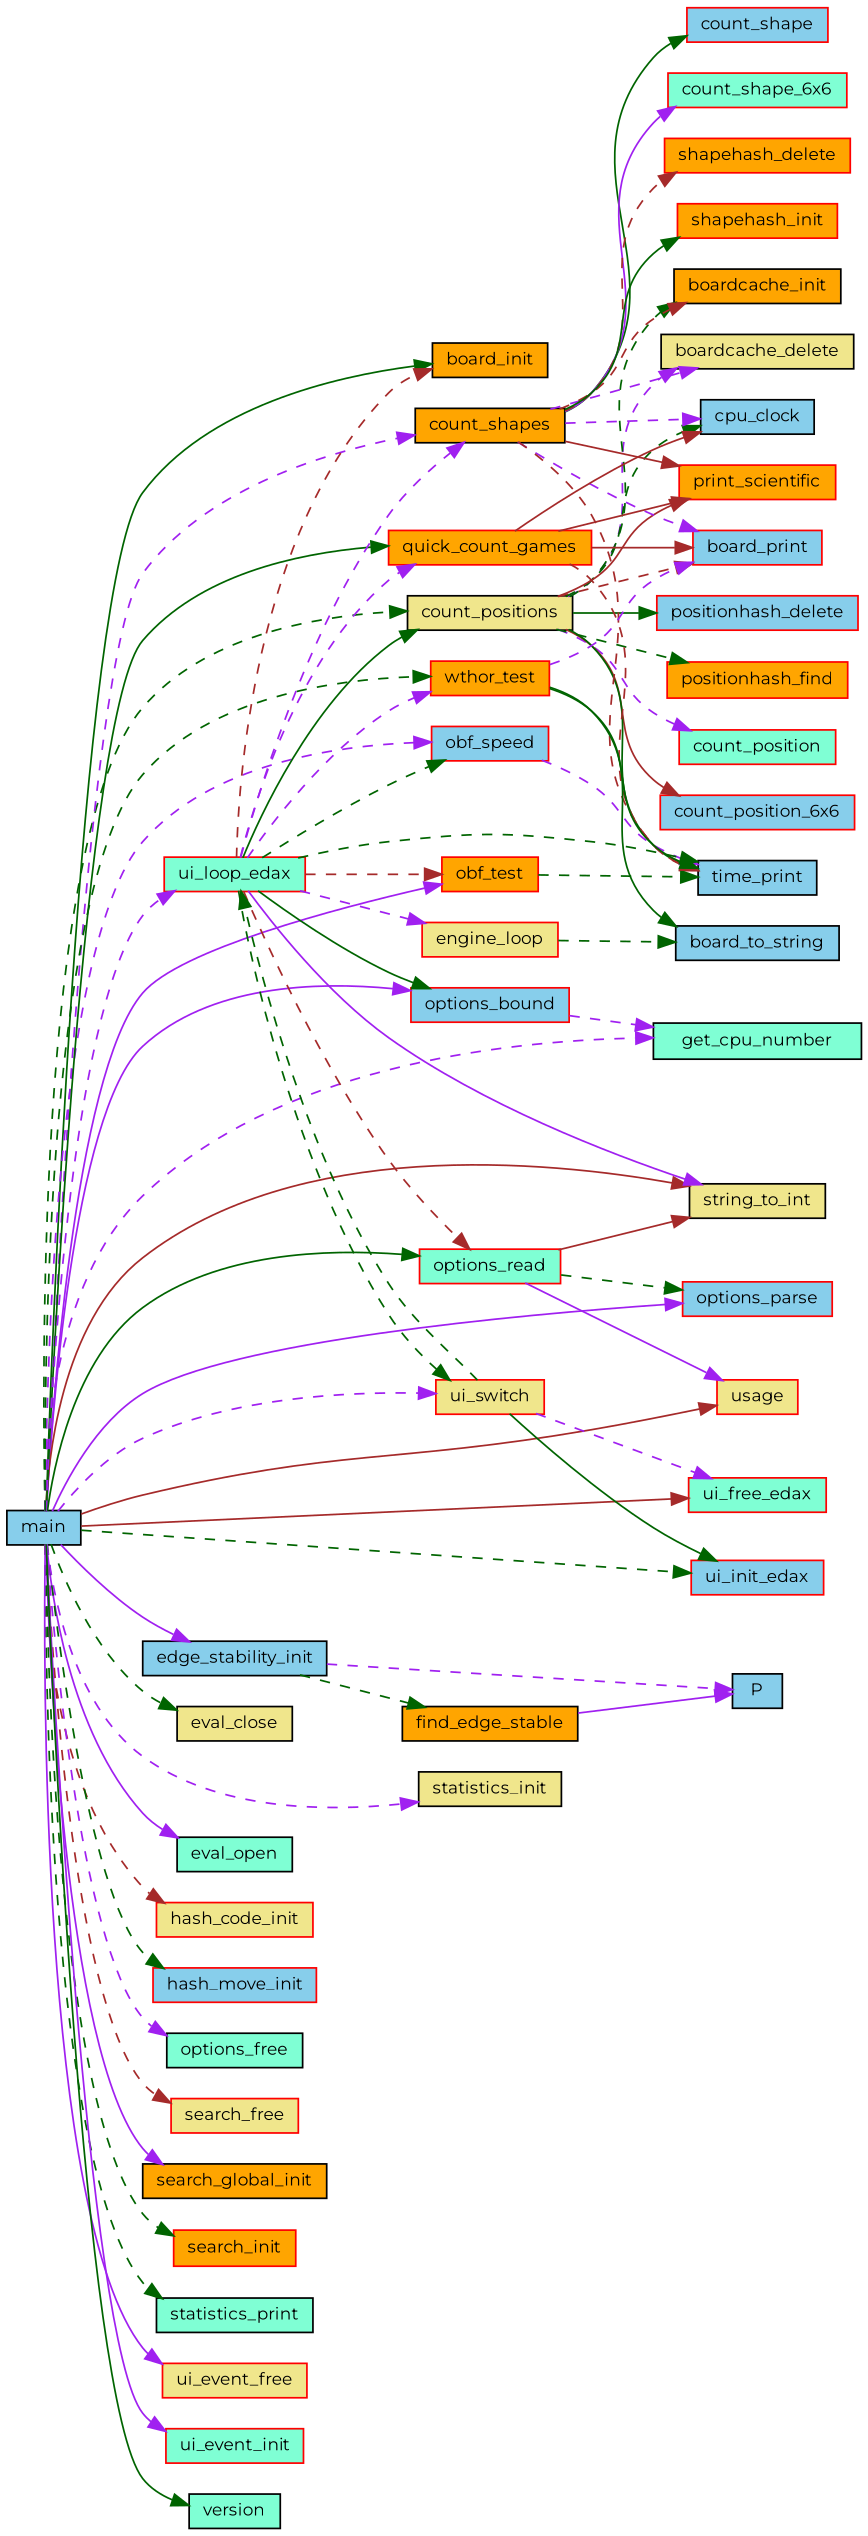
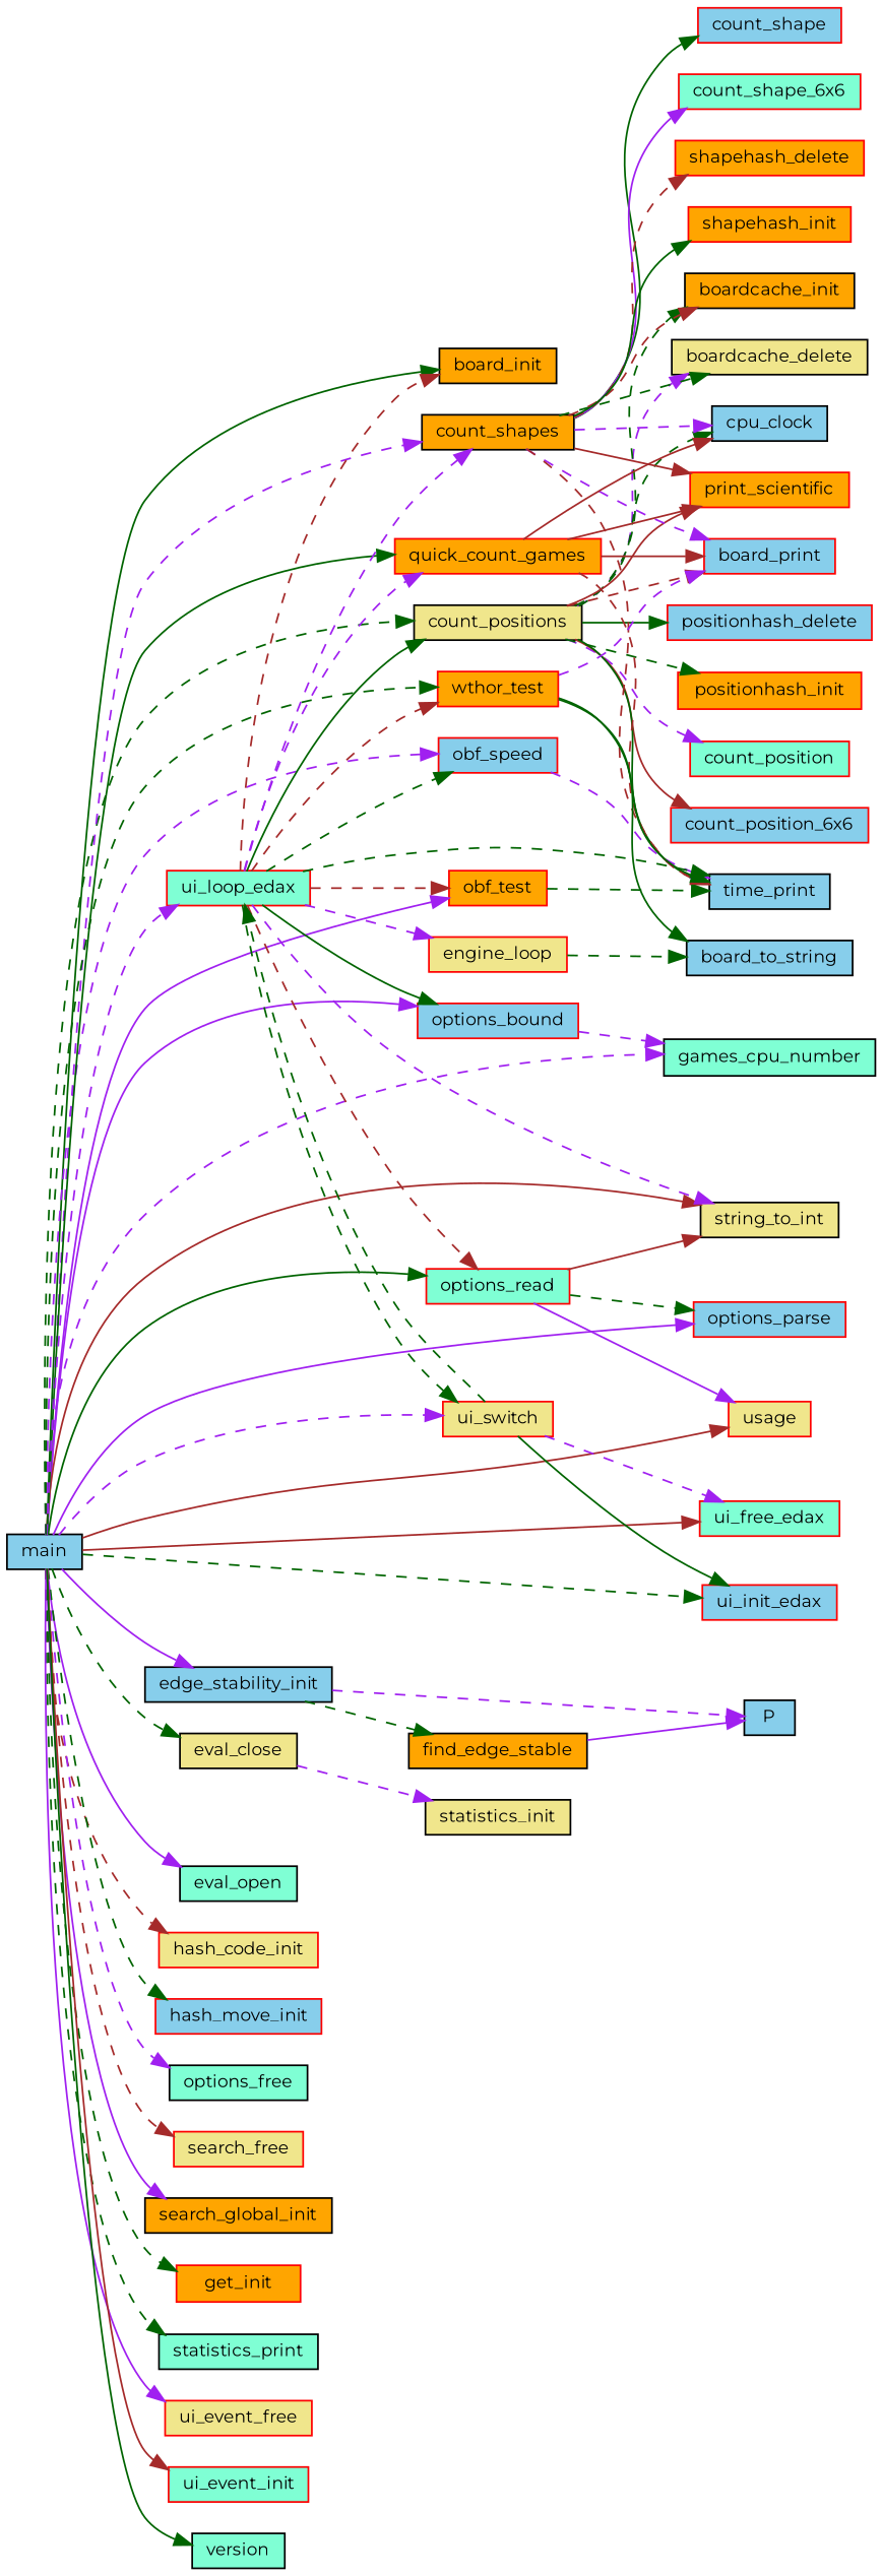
  digraph {
    fontname=Montserrat
    rankdir=LR
    node [color=red fillcolor=skyblue fontname=Montserrat fontsize=10 shape=record style=filled]
    edge [color=darkgreen fontname=Montserrat fontsize=10 labelfontname=FreeSans labelfontsize=10 style=dashed]
    n1 [color=black fontcolor=black height=0.2 label=main width=0.4]
    n2 [color=black fillcolor=orange height=0.2 label=board_init width=0.4]
    n3 [color=black fillcolor=khaki height=0.2 label=count_positions width=0.4]
    n4 [color=black fillcolor=orange height=0.2 label=count_shapes width=0.4]
    n5 [color=black height=0.2 label=edge_stability_init width=0.4]
    n6 [color=black fillcolor=khaki height=0.2 label=eval_close width=0.4]
    n7 [color=black fillcolor=aquamarine height=0.2 label=eval_open width=0.4]
-   n8 [color=black fillcolor=aquamarine height=0.2 label=get_cpu_number width=0.4]
+   n8 [color=black fillcolor=aquamarine height=0.2 label=games_cpu_number width=0.4]
    n9 [fillcolor=khaki height=0.2 label=hash_code_init width=0.4]
    n10 [height=0.2 label=hash_move_init width=0.4]
    n11 [height=0.2 label=obf_speed width=0.4]
    n12 [fillcolor=orange height=0.2 label=obf_test width=0.4]
    n13 [height=0.2 label=options_bound width=0.4]
    n14 [color=black fillcolor=aquamarine height=0.2 label=options_free width=0.4]
    n15 [height=0.2 label=options_parse width=0.4]
    n16 [fillcolor=aquamarine height=0.2 label=options_read width=0.4]
    n17 [color=black fillcolor=khaki height=0.2 label=string_to_int width=0.4]
    n18 [fillcolor=khaki height=0.2 label=usage width=0.4]
    n19 [fillcolor=orange height=0.2 label=quick_count_games width=0.4]
    n20 [fillcolor=khaki height=0.2 label=search_free width=0.4]
    n21 [color=black fillcolor=orange height=0.2 label=search_global_init width=0.4]
-   n22 [fillcolor=orange height=0.2 label=search_init width=0.4]
+   n22 [fillcolor=orange height=0.2 label=get_init width=0.4]
    n23 [color=black fillcolor=khaki height=0.2 label=statistics_init width=0.4]
    n24 [color=black fillcolor=aquamarine height=0.2 label=statistics_print width=0.4]
    n25 [fillcolor=khaki height=0.2 label=ui_event_free width=0.4]
    n26 [fillcolor=aquamarine height=0.2 label=ui_event_init width=0.4]
    n27 [fillcolor=aquamarine height=0.2 label=ui_free_edax width=0.4]
    n28 [height=0.2 label=ui_init_edax width=0.4]
    n29 [fillcolor=aquamarine height=0.2 label=ui_loop_edax width=0.4]
    n30 [fillcolor=khaki height=0.2 label=ui_switch width=0.4]
    n31 [fillcolor=orange height=0.2 label=wthor_test width=0.4]
    n32 [color=black fillcolor=aquamarine height=0.2 label=version width=0.4]
    n33 [height=0.2 label=board_print width=0.4]
    n34 [color=black fillcolor=khaki height=0.2 label=boardcache_delete width=0.4]
    n35 [color=black fillcolor=orange height=0.2 label=boardcache_init width=0.4]
    n36 [fillcolor=aquamarine height=0.2 label=count_position width=0.4]
    n37 [height=0.2 label=count_position_6x6 width=0.4]
    n38 [color=black height=0.2 label=cpu_clock width=0.4]
    n39 [height=0.2 label=positionhash_delete width=0.4]
-   n40 [fillcolor=orange height=0.2 label=positionhash_find width=0.4]
+   n40 [fillcolor=orange height=0.2 label=positionhash_init width=0.4]
    n41 [fillcolor=orange height=0.2 label=print_scientific width=0.4]
    n42 [color=black height=0.2 label=time_print width=0.4]
    n43 [height=0.2 label=count_shape width=0.4]
    n44 [fillcolor=aquamarine height=0.2 label=count_shape_6x6 width=0.4]
    n45 [fillcolor=orange height=0.2 label=shapehash_delete width=0.4]
    n46 [fillcolor=orange height=0.2 label=shapehash_init width=0.4]
    n47 [color=black fillcolor=orange height=0.2 label=find_edge_stable width=0.4]
    n48 [color=black height=0.2 label=P width=0.4]
    n49 [fillcolor=khaki height=0.2 label=engine_loop width=0.4]
    n50 [color=black height=0.2 label=board_to_string width=0.4]
    n1 -> n2 [style=solid]
    n1 -> n3
    n1 -> n4 [color=purple]
    n1 -> n5 [color=purple style=solid]
    n1 -> n6
    n1 -> n7 [color=purple style=solid]
    n1 -> n8 [color=purple]
    n1 -> n9 [color=brown]
    n1 -> n10
    n1 -> n11 [color=purple]
    n1 -> n12 [color=purple style=solid]
    n1 -> n13 [color=purple style=solid]
    n1 -> n14 [color=purple]
    n1 -> n15 [color=purple style=solid]
    n1 -> n16 [style=solid]
    n1 -> n17 [color=brown style=solid]
    n1 -> n18 [color=brown style=solid]
    n1 -> n19 [style=solid]
    n1 -> n20 [color=brown]
    n1 -> n21 [color=purple style=solid]
    n1 -> n22
-   n1 -> n23 [color=purple]
+   n6 -> n23 [color=purple]
    n1 -> n24
    n1 -> n25 [color=purple style=solid]
-   n1 -> n26 [color=purple style=solid]
+   n1 -> n26 [color=brown style=solid]
    n1 -> n27 [color=brown style=solid]
    n1 -> n28
    n1 -> n29 [color=purple]
    n1 -> n30 [color=purple]
    n1 -> n31
    n1 -> n32 [style=solid]
    n3 -> n33 [color=brown]
    n3 -> n34 [color=purple]
    n3 -> n35
    n3 -> n36 [color=purple]
    n3 -> n37 [color=brown style=solid]
    n3 -> n38
    n3 -> n39 [style=solid]
    n3 -> n40
    n3 -> n41 [color=brown style=solid]
    n3 -> n42 [style=solid]
    n4 -> n33 [color=purple]
-   n4 -> n34 [color=purple]
+   n4 -> n34
    n4 -> n35 [color=brown]
    n4 -> n38 [color=purple]
    n4 -> n41 [color=brown style=solid]
    n4 -> n42 [color=brown]
    n4 -> n43 [style=solid]
    n4 -> n44 [color=purple style=solid]
    n4 -> n45 [color=brown]
    n4 -> n46 [style=solid]
    n5 -> n47
    n5 -> n48 [color=purple]
    n11 -> n42 [color=purple]
    n12 -> n42
    n13 -> n8 [color=purple]
    n16 -> n15
    n16 -> n17 [color=brown style=solid]
    n16 -> n18 [color=purple style=solid]
    n19 -> n33 [color=brown style=solid]
    n19 -> n38 [color=brown style=solid]
    n19 -> n41 [color=brown style=solid]
    n19 -> n42 [color=brown]
    n29 -> n2 [color=brown]
    n29 -> n3 [style=solid]
    n29 -> n4 [color=purple]
    n29 -> n11
    n29 -> n12 [color=brown]
    n29 -> n13 [style=solid]
    n29 -> n16 [color=brown]
-   n29 -> n17 [color=purple style=solid]
+   n29 -> n17 [color=purple]
    n29 -> n19 [color=purple]
    n29 -> n30
-   n29 -> n31 [color=purple]
+   n29 -> n31 [color=brown]
    n29 -> n42
    n29 -> n49 [color=purple]
    n30 -> n27 [color=purple]
    n30 -> n28 [style=solid]
    n30 -> n29
    n31 -> n33 [color=purple]
    n31 -> n42 [style=solid]
    n31 -> n50 [style=solid]
    n47 -> n48 [color=purple style=solid]
    n49 -> n50
  }
